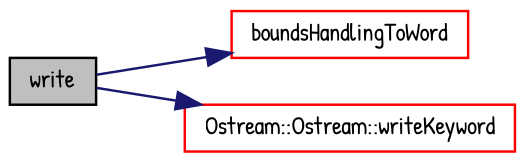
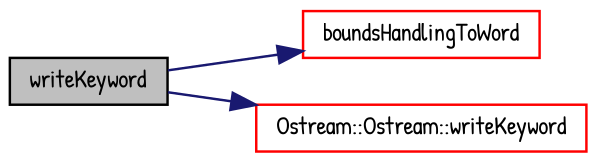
  digraph {
    fontname="Patrick Hand"
    rankdir=LR
    node [color=red fontname="Patrick Hand" fontsize=10 shape=record]
    edge [color=midnightblue fontname="Patrick Hand" fontsize=10 labelfontname=Helvetica labelfontsize=10 style=solid]
-   n1 [color=black fillcolor=grey75 fontcolor=black height=0.2 label=write style=filled width=0.4]
+   n1 [color=black fillcolor=grey75 fontcolor=black height=0.2 label=writeKeyword style=filled width=0.4]
    n2 [height=0.2 label=boundsHandlingToWord width=0.4]
    n3 [height=0.2 label="Ostream::Ostream::writeKeyword" width=0.4]
    n1 -> n2
    n1 -> n3
  }
